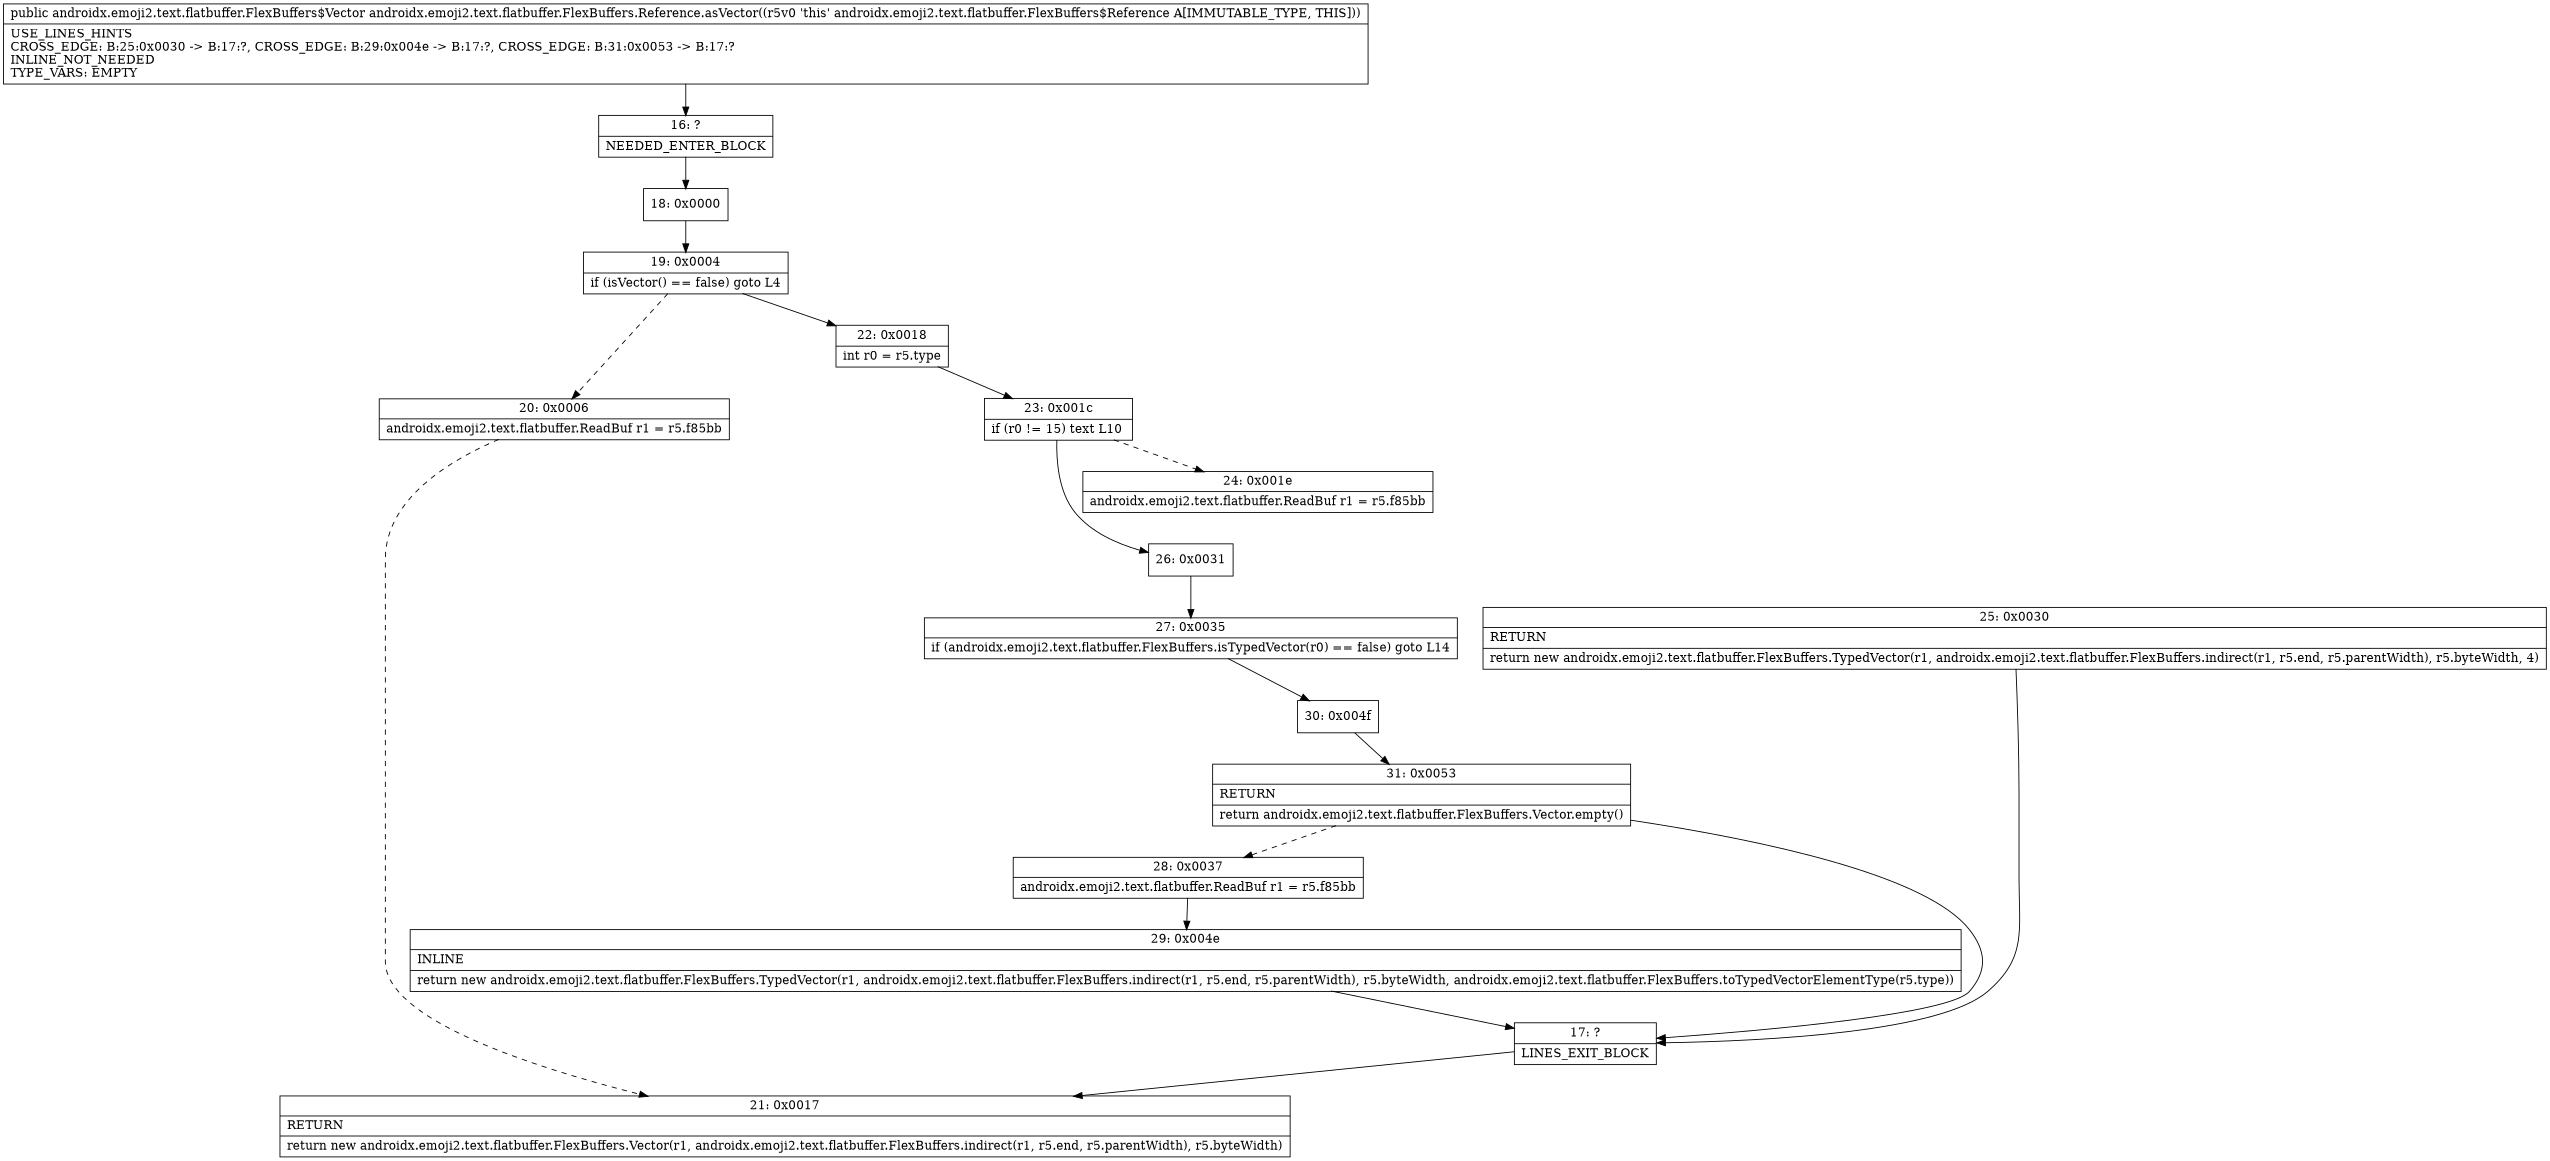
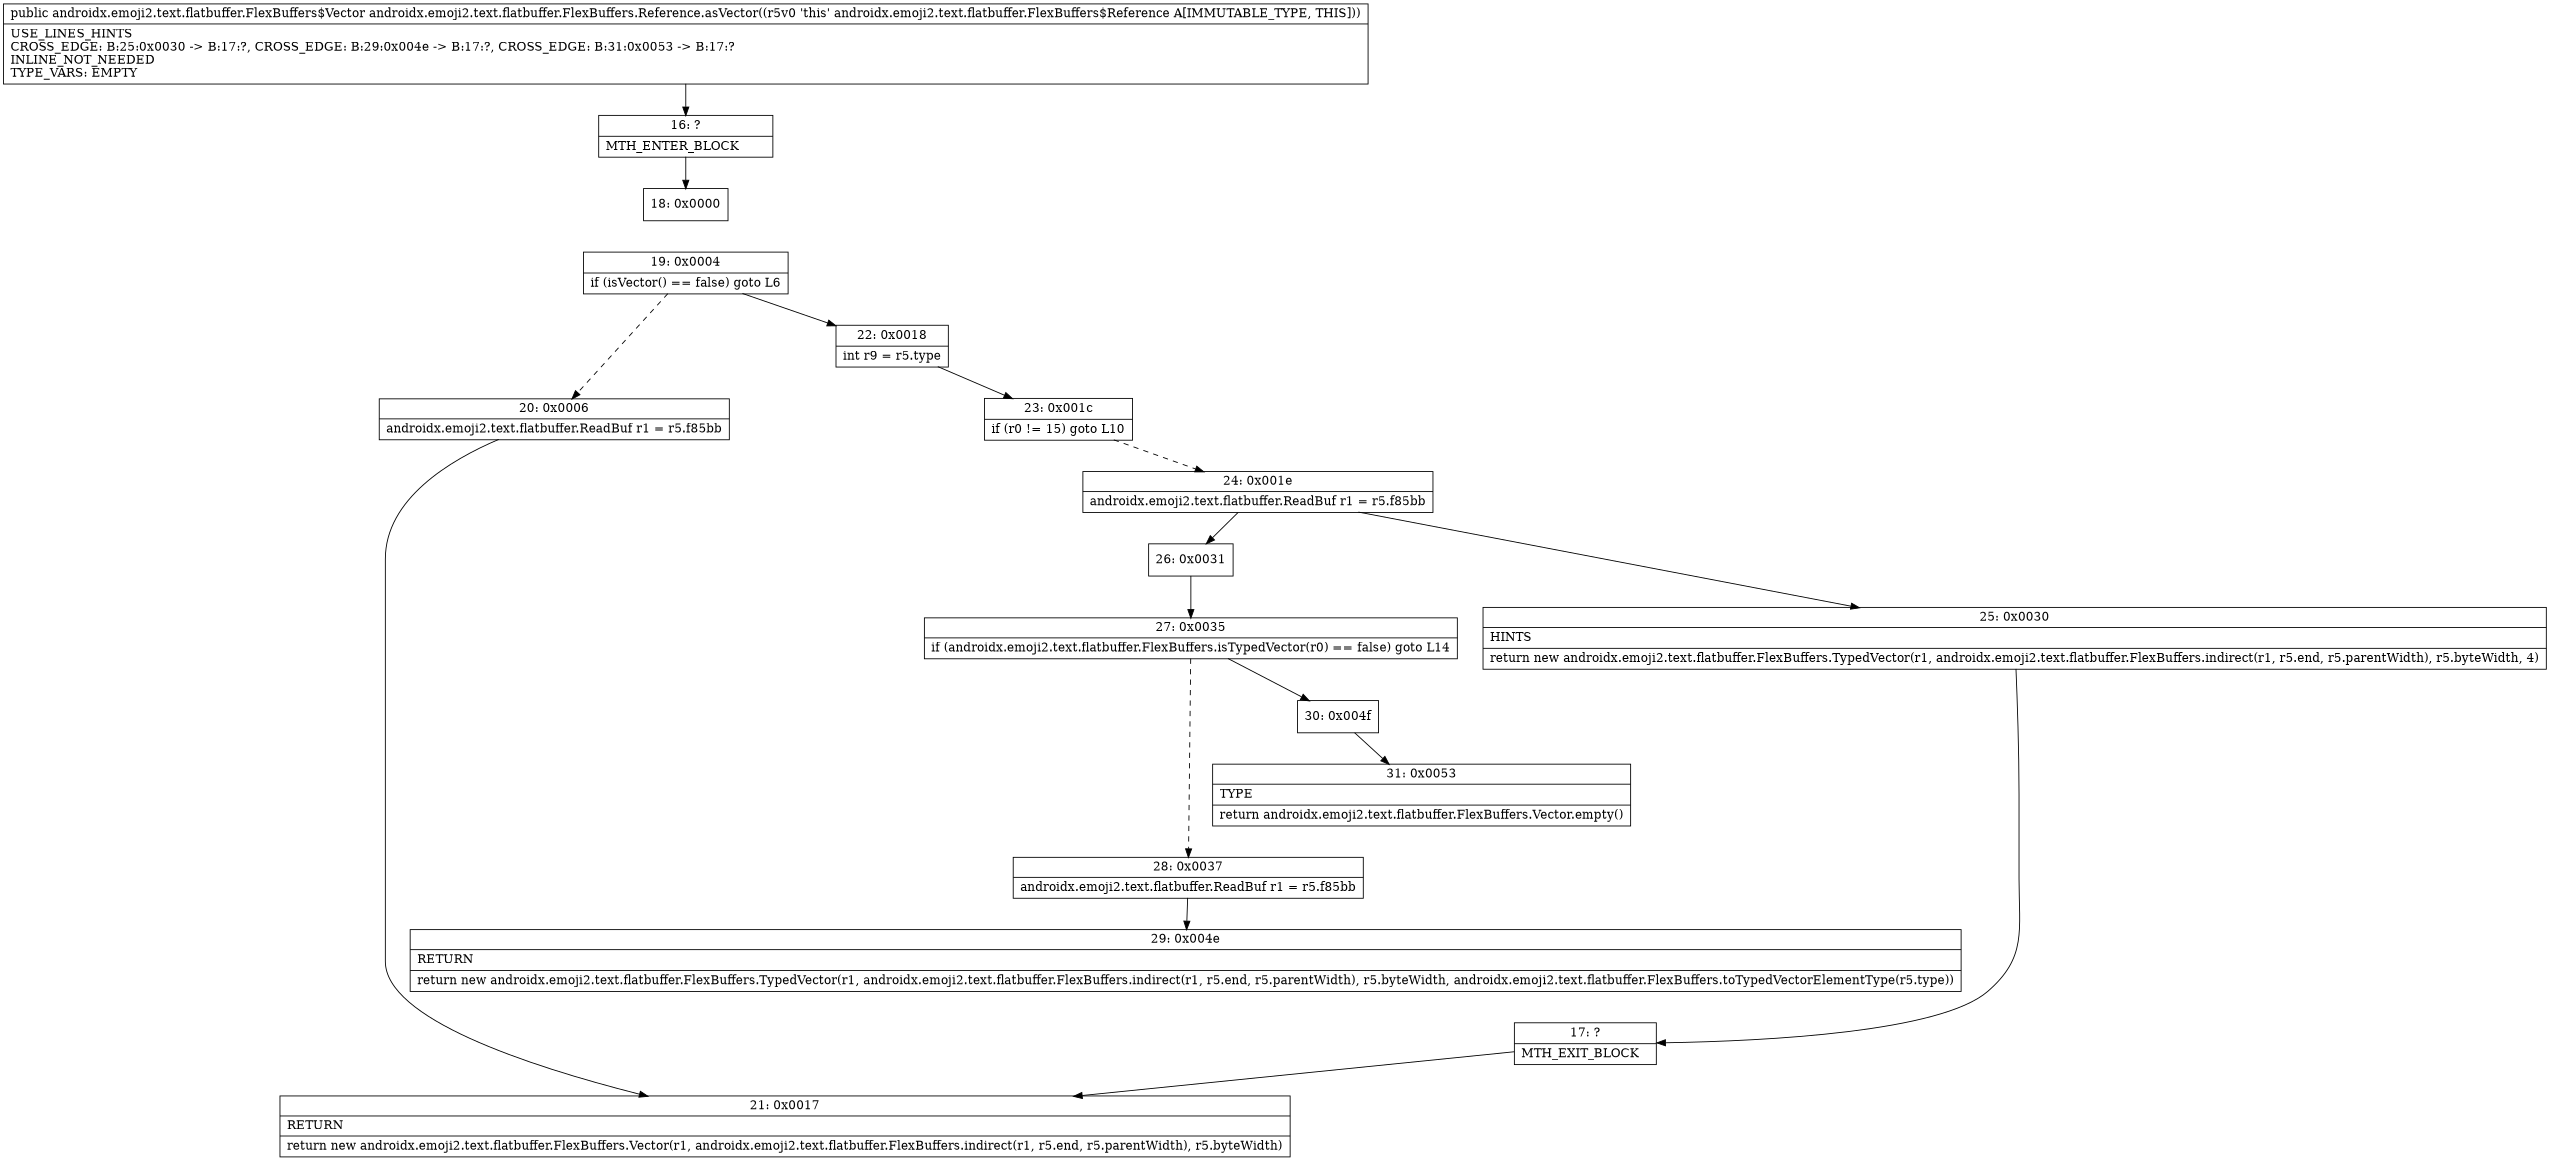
  digraph {
    node [shape=record]
-   n1 [label="{16\:\ ?|NEEDED_ENTER_BLOCK\l}"]
+   n1 [label="{16\:\ ?|MTH_ENTER_BLOCK\l}"]
    n2 [label="{18\:\ 0x0000}"]
-   n3 [label="{19\:\ 0x0004|if (isVector() == false) goto L4\l}"]
+   n3 [label="{19\:\ 0x0004|if (isVector() == false) goto L6\l}"]
    n4 [label="{20\:\ 0x0006|androidx.emoji2.text.flatbuffer.ReadBuf r1 = r5.f85bb\l}"]
-   n5 [label="{22\:\ 0x0018|int r0 = r5.type\l}"]
+   n5 [label="{22\:\ 0x0018|int r9 = r5.type\l}"]
    n6 [label="{21\:\ 0x0017|RETURN\l|return new androidx.emoji2.text.flatbuffer.FlexBuffers.Vector(r1, androidx.emoji2.text.flatbuffer.FlexBuffers.indirect(r1, r5.end, r5.parentWidth), r5.byteWidth)\l}"]
-   n7 [label="{23\:\ 0x001c|if (r0 != 15) text L10\l}"]
-   n8 [label="{17\:\ ?|LINES_EXIT_BLOCK\l}"]
+   n7 [label="{23\:\ 0x001c|if (r0 != 15) goto L10\l}"]
+   n8 [label="{17\:\ ?|MTH_EXIT_BLOCK\l}"]
    n9 [label="{24\:\ 0x001e|androidx.emoji2.text.flatbuffer.ReadBuf r1 = r5.f85bb\l}"]
    n10 [label="{26\:\ 0x0031}"]
-   n11 [label="{25\:\ 0x0030|RETURN\l|return new androidx.emoji2.text.flatbuffer.FlexBuffers.TypedVector(r1, androidx.emoji2.text.flatbuffer.FlexBuffers.indirect(r1, r5.end, r5.parentWidth), r5.byteWidth, 4)\l}"]
+   n11 [label="{25\:\ 0x0030|HINTS\l|return new androidx.emoji2.text.flatbuffer.FlexBuffers.TypedVector(r1, androidx.emoji2.text.flatbuffer.FlexBuffers.indirect(r1, r5.end, r5.parentWidth), r5.byteWidth, 4)\l}"]
    n12 [label="{27\:\ 0x0035|if (androidx.emoji2.text.flatbuffer.FlexBuffers.isTypedVector(r0) == false) goto L14\l}"]
    n13 [label="{28\:\ 0x0037|androidx.emoji2.text.flatbuffer.ReadBuf r1 = r5.f85bb\l}"]
    n14 [label="{30\:\ 0x004f}"]
-   n15 [label="{29\:\ 0x004e|INLINE\l|return new androidx.emoji2.text.flatbuffer.FlexBuffers.TypedVector(r1, androidx.emoji2.text.flatbuffer.FlexBuffers.indirect(r1, r5.end, r5.parentWidth), r5.byteWidth, androidx.emoji2.text.flatbuffer.FlexBuffers.toTypedVectorElementType(r5.type))\l}"]
-   n16 [label="{31\:\ 0x0053|RETURN\l|return androidx.emoji2.text.flatbuffer.FlexBuffers.Vector.empty()\l}"]
+   n15 [label="{29\:\ 0x004e|RETURN\l|return new androidx.emoji2.text.flatbuffer.FlexBuffers.TypedVector(r1, androidx.emoji2.text.flatbuffer.FlexBuffers.indirect(r1, r5.end, r5.parentWidth), r5.byteWidth, androidx.emoji2.text.flatbuffer.FlexBuffers.toTypedVectorElementType(r5.type))\l}"]
+   n16 [label="{31\:\ 0x0053|TYPE\l|return androidx.emoji2.text.flatbuffer.FlexBuffers.Vector.empty()\l}"]
    n17 [label="{public androidx.emoji2.text.flatbuffer.FlexBuffers$Vector androidx.emoji2.text.flatbuffer.FlexBuffers.Reference.asVector((r5v0 'this' androidx.emoji2.text.flatbuffer.FlexBuffers$Reference A[IMMUTABLE_TYPE, THIS]))  | USE_LINES_HINTS\lCROSS_EDGE: B:25:0x0030 \-\> B:17:?, CROSS_EDGE: B:29:0x004e \-\> B:17:?, CROSS_EDGE: B:31:0x0053 \-\> B:17:?\lINLINE_NOT_NEEDED\lTYPE_VARS: EMPTY\l}"]
    n1 -> n2
-   n2 -> n3
    n3 -> n4 [style=dashed]
    n3 -> n5
-   n4 -> n6 [style=dashed]
+   n4 -> n6
    n5 -> n7
    n7 -> n9 [style=dashed]
-   n7 -> n10
+   n9 -> n10
    n8 -> n6
+   n9 -> n11
    n10 -> n12
    n11 -> n8
-   n16 -> n13 [style=dashed]
+   n12 -> n13 [style=dashed]
    n12 -> n14
    n13 -> n15
    n14 -> n16
-   n15 -> n8
-   n16 -> n8
    n17 -> n1
  }
